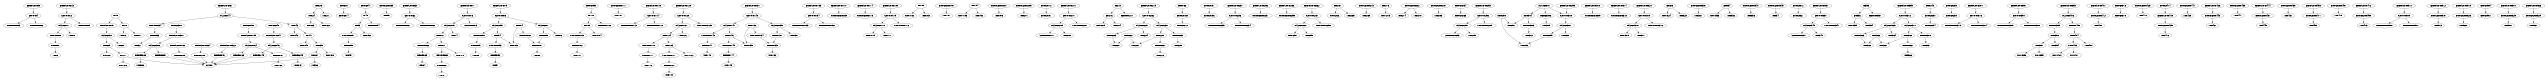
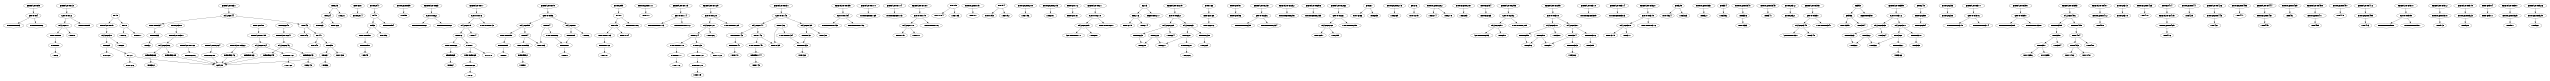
  digraph {
    COMMA4
    NULL_EXPR3
    NULL_EXPR2
    EXPRSTMR5
    DEREF7
    VAR6
    MEMBER8
    ASSIGN11
    VAR10
    COMMA12
    MEMZERO9
    EXPRSTMR13
    LT18
    VAR16
    NUM17
    IF15
    EXPRSTMR19
    ASSIGN30
    MUL24
    NUM23
    NUM22
    ADD25
    VAR21
    DIV27
    NUM26
    CAST0
    MUL29
    NUM28
    VAR20
    DEREF33
    VAR32
    MEMBER34
    ADD37
    VAR36
    ADD39
    NUM38
    DIV41
    NUM40
    MUL43
    NUM42
    ASSIGN44
    EXPRSTMR31
    BLOCK1
    BLOCK14
    DEREF50
    VAR49
    MEMBER51
    LE53
    NUM52
    IF48
    RETURN54
    FUNCCALL59
    VAR55
    COMMA62
    NULL_EXPR61
    NULL_EXPR60
    EXPRSTMR63
    DEREF65
    VAR64
    MEMBER66
    DEREF68
    VAR67
    MEMBER69
    MUL71
    NUM70
    ADD72
    ASSIGN75
    VAR74
    COMMA76
    MEMZERO73
    EXPRSTMR77
    DEREF81
    VAR80
    MEMBER82
    ADD84
    NUM83
    ADDR85
    ASSIGN87
    VAR86
    DEREF89
    VAR88
    MEMBER90
    DEREF92
    VAR91
    MEMBER93
    ADD94
    ASSIGN95
    COMMA96
    EXPRSTMR79
    BLOCK47
    DEREF102
    VAR101
    MEMBER103
    LE105
    NUM104
    IF100
    RETURN106
    FUNCCALL111
    VAR107
    COMMA114
    NULL_EXPR113
    NULL_EXPR112
    EXPRSTMR115
    DEREF117
    VAR116
    MEMBER118
    DEREF120
    VAR119
    MEMBER121
    MUL123
    NUM122
    ADD124
    ASSIGN127
    VAR126
    COMMA128
    MEMZERO125
    EXPRSTMR129
    DEREF133
    VAR132
    MEMBER134
    ADD136
    NUM135
    ADDR137
    ASSIGN139
    VAR138
    DEREF141
    VAR140
    MEMBER142
    DEREF144
    VAR143
    MEMBER145
    ADD146
    ASSIGN147
    COMMA148
    EXPRSTMR131
    BLOCK99
    COMMA154
    NULL_EXPR153
    NULL_EXPR152
    EXPRSTMR155
    DEREF161
    VAR160
    DEREF163
    ASSIGN164
    EXPRSTMR159
    BLOCK158
    EXPRSTMR170
    NULL_EXPR169
    EXPRSTMR174
    NULL_EXPR173
    ASSIGN178
    NUM175
    VAR177
    COMMA179
    MEMZERO176
    EXPRSTMR180
    EQ185
-   NUM184 [label=NUM182]
+   NUM184
    VAR183
    FUNCCALL191
    VAR187
    EQ194
    NUM193
    VAR192
    FUNCCALL200
    VAR196
    FUNCCALL205
    VAR201
    DEREF206
    EXPRSTMR182
    BLOCK172
    BLOCK181
    ASSIGN209
    STMTEXPR171
    VAR208
    COMMA210
    MEMZERO207
    EXPRSTMR211
    EQ216
    NUM215
    VAR214
    IF213
    RETURN217
    ADD222
    VAR221
    VAR220
    ADDR223
    ASSIGN225
    VAR224
    DEREF227
    VAR226
    ADD228
    DEREF230
    VAR229
    ASSIGN231
    COMMA232
    EXPRSTMR219
    BLOCK168
    BLOCK212
    FOR166
    BLOCK151
    BLOCK156
    COMMA236
    NULL_EXPR235
    NULL_EXPR234
    EXPRSTMR237
    DEREF243
    VAR242
    DEREF245
    ASSIGN246
    EXPRSTMR241
    BLOCK240
    EXPRSTMR252
    NULL_EXPR251
    EXPRSTMR256
    NULL_EXPR255
    ASSIGN260
    NUM257
    VAR259
    COMMA261
    MEMZERO258
    EXPRSTMR262
    EQ267
    NUM266
    VAR265
    FUNCCALL273
    VAR269
    EQ276
    NUM275
    FUNCCALL282
    VAR274
    VAR278
    FUNCCALL287
    VAR283
    DEREF288
    EXPRSTMR264
    BLOCK254
    BLOCK263
    ASSIGN291
    STMTEXPR253
    VAR290
    COMMA292
    MEMZERO289
    EXPRSTMR293
    ADD298
    VAR297
    VAR296
    ADDR299
    ASSIGN301
    VAR300
    DEREF303
    VAR302
    ADD304
    DEREF306
    VAR305
    ASSIGN307
    COMMA308
    EXPRSTMR295
    EXPRSTMR310
    NULL_EXPR309
    EXPRSTMR314
    NULL_EXPR313
    ASSIGN318
    NUM315
    VAR317
    COMMA319
    MEMZERO316
    EXPRSTMR320
    EQ325
    NUM324
    VAR323
    FUNCCALL331
    VAR327
    EQ334
    NUM333
    VAR332
    FUNCCALL340
    VAR336
    FUNCCALL345
    VAR341
    DEREF346
    EXPRSTMR322
    BLOCK312
    BLOCK321
    ASSIGN349
    STMTEXPR311
    VAR348
    COMMA350
    MEMZERO347
    EXPRSTMR351
    EQ356
    NUM355
    VAR354
    IF353
    RETURN357
    ADD362
    VAR361
    VAR360
    ADDR363
    ASSIGN365
    VAR364
    DEREF367
    VAR366
    ADD368
    DEREF370
    VAR369
    ASSIGN371
    COMMA372
    EXPRSTMR359
    BLOCK250
    BLOCK294
    FOR248
    BLOCK233
    BLOCK238
    COMMA376
    NULL_EXPR375
    NULL_EXPR374
    EXPRSTMR377
    DEREF383
    VAR382
    DEREF385
    ASSIGN386
    EXPRSTMR381
    BLOCK380
    COMMA390
    NULL_EXPR389
    NULL_EXPR388
    EXPRSTMR391
    MUL397
    NUM396
    NUM395
    ADD398
    VAR394
    DEREF399
    MUL403
    NUM402
    NUM401
    ADD404
    VAR400
    DEREF405
    ASSIGN406
    EXPRSTMR393
    FUNCCALL412
    VAR408
    EXPRSTMR407
    BLOCK373
    BLOCK378
    FUNCCALL423
    VAR418
    FUNCCALL425
    VAR416
    EXPRSTMR415
    FUNCCALL441
    VAR429
    FUNCCALL443
    VAR427
    EXPRSTMR426
    FUNCCALL455
    VAR447
    FUNCCALL457
    VAR445
    EXPRSTMR444
    FUNCCALL469
    VAR461
    FUNCCALL471
    VAR459
    EXPRSTMR458
    FUNCCALL497
    VAR475
    FUNCCALL499
    VAR473
    EXPRSTMR472
    COMMA509
    NULL_EXPR508
    NULL_EXPR507
    EXPRSTMR510
    FUNCCALL518
    VAR513
    EXPRSTMR512
    FUNCCALL523
    VAR520
    EXPRSTMR519
    BLOCK504
    BLOCK511
    FUNCCALL525
    VAR501
    EXPRSTMR500
    FUNCCALL529
    VAR527
    EXPRSTMR526
    BLOCK414
    COMMA4 -> NULL_EXPR3
    COMMA4 -> NULL_EXPR2
    EXPRSTMR5 -> COMMA4
    DEREF7 -> VAR6
    MEMBER8 -> DEREF7
    ASSIGN11 -> MEMBER8
    ASSIGN11 -> VAR10
    COMMA12 -> ASSIGN11
    COMMA12 -> MEMZERO9
    EXPRSTMR13 -> COMMA12
    LT18 -> VAR16
    LT18 -> NUM17
    IF15 -> LT18
    IF15 -> EXPRSTMR19
    EXPRSTMR19 -> ASSIGN30
    ASSIGN30 -> MUL29
    ASSIGN30 -> VAR20
    MUL24 -> NUM23
    MUL24 -> NUM22
    ADD25 -> MUL24
    ADD25 -> VAR21
    DIV27 -> NUM26
    DIV27 -> CAST0
    MUL29 -> DIV27
    MUL29 -> NUM28
    DEREF33 -> VAR32
    MEMBER34 -> DEREF33
    ADD37 -> CAST0
    ADD37 -> VAR36
    ADD39 -> ADD37
    ADD39 -> NUM38
    DIV41 -> ADD39
    DIV41 -> NUM40
    MUL43 -> DIV41
    MUL43 -> NUM42
    ASSIGN44 -> MEMBER34
    ASSIGN44 -> MUL43
    EXPRSTMR31 -> ASSIGN44
    BLOCK1 -> BLOCK14
    DEREF50 -> VAR49
    MEMBER51 -> DEREF50
    LE53 -> MEMBER51
    LE53 -> NUM52
    IF48 -> LE53
    IF48 -> RETURN54
    FUNCCALL59 -> VAR55
    COMMA62 -> NULL_EXPR61
    COMMA62 -> NULL_EXPR60
    EXPRSTMR63 -> COMMA62
    DEREF65 -> VAR64
    MEMBER66 -> DEREF65
    DEREF68 -> VAR67
    MEMBER69 -> DEREF68
    MUL71 -> MEMBER69
    MUL71 -> NUM70
    ADD72 -> MEMBER66
    ADD72 -> MUL71
    ASSIGN75 -> ADD72
    ASSIGN75 -> VAR74
    COMMA76 -> ASSIGN75
    COMMA76 -> MEMZERO73
    EXPRSTMR77 -> COMMA76
    DEREF81 -> VAR80
    MEMBER82 -> DEREF81
    ADD84 -> MEMBER82
    ADD84 -> NUM83
    ADDR85 -> DEREF81
    ASSIGN87 -> ADDR85
    ASSIGN87 -> VAR86
    DEREF89 -> VAR88
    MEMBER90 -> DEREF89
    DEREF92 -> VAR91
    MEMBER93 -> DEREF92
    ADD94 -> NUM83
    ADD94 -> MEMBER93
    ASSIGN95 -> MEMBER90
    ASSIGN95 -> ADD94
    COMMA96 -> ASSIGN87
    COMMA96 -> ASSIGN95
    EXPRSTMR79 -> COMMA96
    BLOCK47 -> IF48
    DEREF102 -> VAR101
    MEMBER103 -> DEREF102
    LE105 -> MEMBER103
    LE105 -> NUM104
    IF100 -> LE105
    IF100 -> RETURN106
    FUNCCALL111 -> VAR107
    COMMA114 -> NULL_EXPR113
    COMMA114 -> NULL_EXPR112
    EXPRSTMR115 -> COMMA114
    DEREF117 -> VAR116
    MEMBER118 -> DEREF117
    DEREF120 -> VAR119
    MEMBER121 -> DEREF120
    MUL123 -> MEMBER121
    MUL123 -> NUM122
    ADD124 -> MEMBER118
    ADD124 -> MUL123
    ASSIGN127 -> ADD124
    ASSIGN127 -> VAR126
    COMMA128 -> ASSIGN127
    COMMA128 -> MEMZERO125
    EXPRSTMR129 -> COMMA128
    DEREF133 -> VAR132
    MEMBER134 -> DEREF133
    ADD136 -> MEMBER134
    ADD136 -> NUM135
    ADDR137 -> DEREF133
    ASSIGN139 -> ADDR137
    ASSIGN139 -> VAR138
    DEREF141 -> VAR140
    MEMBER142 -> DEREF141
    DEREF144 -> VAR143
    MEMBER145 -> DEREF144
    ADD146 -> NUM135
    ADD146 -> MEMBER145
    ASSIGN147 -> MEMBER142
    ASSIGN147 -> ADD146
    COMMA148 -> ASSIGN139
    COMMA148 -> ASSIGN147
    EXPRSTMR131 -> COMMA148
    BLOCK99 -> IF100
    COMMA154 -> NULL_EXPR153
    COMMA154 -> NULL_EXPR152
    EXPRSTMR155 -> COMMA154
    DEREF161 -> VAR160
    DEREF163 -> CAST0
    ASSIGN164 -> DEREF161
    ASSIGN164 -> DEREF163
    EXPRSTMR159 -> ASSIGN164
    BLOCK158 -> EXPRSTMR159
    EXPRSTMR170 -> NULL_EXPR169
    EXPRSTMR174 -> NULL_EXPR173
    ASSIGN178 -> NUM175
    ASSIGN178 -> VAR177
    COMMA179 -> ASSIGN178
    COMMA179 -> MEMZERO176
    EXPRSTMR180 -> COMMA179
    EQ185 -> NUM184
    EQ185 -> VAR183
    FUNCCALL191 -> VAR187
    EQ194 -> NUM193
    EQ194 -> VAR192
    FUNCCALL200 -> VAR196
    FUNCCALL205 -> VAR201
    DEREF206 -> CAST0
    EXPRSTMR182 -> DEREF206
    BLOCK172 -> BLOCK181
    ASSIGN209 -> STMTEXPR171
    ASSIGN209 -> VAR208
    COMMA210 -> ASSIGN209
    COMMA210 -> MEMZERO207
    EXPRSTMR211 -> COMMA210
    EQ216 -> NUM215
    EQ216 -> VAR214
    IF213 -> EQ216
    IF213 -> RETURN217
    ADD222 -> VAR221
    ADD222 -> VAR220
    ADDR223 -> VAR220
    ASSIGN225 -> ADDR223
    ASSIGN225 -> VAR224
    DEREF227 -> VAR226
    ADD228 -> VAR221
    ADD228 -> DEREF227
    DEREF230 -> VAR229
    ASSIGN231 -> ADD228
    ASSIGN231 -> DEREF230
    COMMA232 -> ASSIGN225
    COMMA232 -> ASSIGN231
    EXPRSTMR219 -> COMMA232
    BLOCK168 -> BLOCK212
    FOR166 -> BLOCK168
    BLOCK151 -> BLOCK156
    COMMA236 -> NULL_EXPR235
    COMMA236 -> NULL_EXPR234
    EXPRSTMR237 -> COMMA236
    DEREF243 -> VAR242
    DEREF245 -> CAST0
    ASSIGN246 -> DEREF243
    ASSIGN246 -> DEREF245
    EXPRSTMR241 -> ASSIGN246
    BLOCK240 -> EXPRSTMR241
    EXPRSTMR252 -> NULL_EXPR251
    EXPRSTMR256 -> NULL_EXPR255
    ASSIGN260 -> NUM257
    ASSIGN260 -> VAR259
    COMMA261 -> ASSIGN260
    COMMA261 -> MEMZERO258
    EXPRSTMR262 -> COMMA261
    EQ267 -> NUM266
    EQ267 -> VAR265
    FUNCCALL273 -> VAR269
    EQ276 -> NUM275
    FUNCCALL282 -> VAR274
    FUNCCALL282 -> VAR278
    FUNCCALL287 -> VAR283
    DEREF288 -> CAST0
    EXPRSTMR264 -> DEREF288
    BLOCK254 -> BLOCK263
    ASSIGN291 -> STMTEXPR253
    ASSIGN291 -> VAR290
    COMMA292 -> ASSIGN291
    COMMA292 -> MEMZERO289
    EXPRSTMR293 -> COMMA292
    ADD298 -> VAR297
    ADD298 -> VAR296
    ADDR299 -> VAR296
    ASSIGN301 -> ADDR299
    ASSIGN301 -> VAR300
    DEREF303 -> VAR302
    ADD304 -> VAR297
    ADD304 -> DEREF303
    DEREF306 -> VAR305
    ASSIGN307 -> ADD304
    ASSIGN307 -> DEREF306
    COMMA308 -> ASSIGN301
-   ASSIGN307 -> COMMA308
+   COMMA308 -> ASSIGN307
    EXPRSTMR295 -> COMMA308
    EXPRSTMR310 -> NULL_EXPR309
    EXPRSTMR314 -> NULL_EXPR313
    ASSIGN318 -> NUM315
    ASSIGN318 -> VAR317
    COMMA319 -> ASSIGN318
    COMMA319 -> MEMZERO316
    EXPRSTMR320 -> COMMA319
    EQ325 -> NUM324
    EQ325 -> VAR323
    FUNCCALL331 -> VAR327
-   EQ334 -> NUM333
+   VAR336 -> NUM333
    EQ334 -> VAR332
    FUNCCALL340 -> VAR336
    FUNCCALL345 -> VAR341
    DEREF346 -> CAST0
    EXPRSTMR322 -> DEREF346
    BLOCK312 -> BLOCK321
    ASSIGN349 -> STMTEXPR311
    ASSIGN349 -> VAR348
    COMMA350 -> ASSIGN349
    COMMA350 -> MEMZERO347
    EXPRSTMR351 -> COMMA350
    EQ356 -> NUM355
    EQ356 -> VAR354
    IF353 -> EQ356
    IF353 -> RETURN357
    ADD362 -> VAR361
    ADD362 -> VAR360
    ADDR363 -> VAR360
    ASSIGN365 -> ADDR363
    ASSIGN365 -> VAR364
    DEREF367 -> VAR366
    ADD368 -> VAR361
    ADD368 -> DEREF367
    DEREF370 -> VAR369
    ASSIGN371 -> ADD368
    ASSIGN371 -> DEREF370
    COMMA372 -> ASSIGN365
    COMMA372 -> ASSIGN371
    EXPRSTMR359 -> COMMA372
    BLOCK250 -> BLOCK294
    FOR248 -> BLOCK250
    BLOCK233 -> BLOCK238
    COMMA376 -> NULL_EXPR375
    COMMA376 -> NULL_EXPR374
    EXPRSTMR377 -> COMMA376
    DEREF383 -> VAR382
    DEREF385 -> CAST0
    ASSIGN386 -> DEREF383
    ASSIGN386 -> DEREF385
    EXPRSTMR381 -> ASSIGN386
    BLOCK380 -> EXPRSTMR381
    COMMA390 -> NULL_EXPR389
    COMMA390 -> NULL_EXPR388
    EXPRSTMR391 -> COMMA390
    MUL397 -> NUM396
    MUL397 -> NUM395
    ADD398 -> MUL397
    ADD398 -> VAR394
    DEREF399 -> ADD398
    MUL403 -> NUM402
    MUL403 -> NUM401
    ADD404 -> MUL403
    ADD404 -> VAR400
    DEREF405 -> ADD404
    ASSIGN406 -> DEREF399
    ASSIGN406 -> DEREF405
    EXPRSTMR393 -> ASSIGN406
    FUNCCALL412 -> VAR408
    EXPRSTMR407 -> FUNCCALL412
    BLOCK373 -> BLOCK378
    FUNCCALL423 -> VAR418
    FUNCCALL425 -> VAR416
    EXPRSTMR415 -> FUNCCALL425
    FUNCCALL441 -> VAR429
    FUNCCALL443 -> VAR427
    EXPRSTMR426 -> FUNCCALL443
    FUNCCALL455 -> VAR447
    FUNCCALL457 -> VAR445
    EXPRSTMR444 -> FUNCCALL457
    FUNCCALL469 -> VAR461
    FUNCCALL471 -> VAR459
    EXPRSTMR458 -> FUNCCALL471
    FUNCCALL497 -> VAR475
    FUNCCALL499 -> VAR473
    EXPRSTMR472 -> FUNCCALL499
    COMMA509 -> NULL_EXPR508
    COMMA509 -> NULL_EXPR507
    EXPRSTMR510 -> COMMA509
    FUNCCALL518 -> VAR513
    EXPRSTMR512 -> FUNCCALL518
    FUNCCALL523 -> VAR520
    EXPRSTMR519 -> FUNCCALL523
    BLOCK504 -> BLOCK511
    FUNCCALL525 -> VAR501
    EXPRSTMR500 -> FUNCCALL525
    FUNCCALL529 -> VAR527
    EXPRSTMR526 -> FUNCCALL529
    BLOCK414 -> EXPRSTMR415
  }
